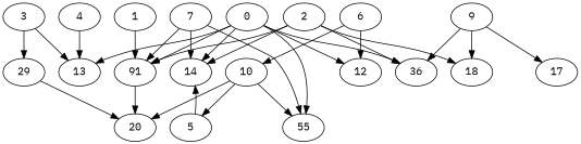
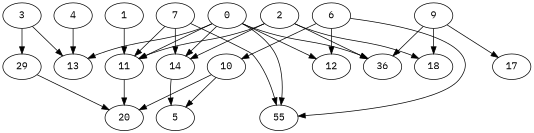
  digraph {
    fontname="IBM Plex Mono"
    node [alpha=0.05 fontname="IBM Plex Mono"]
    edge [fontname="IBM Plex Mono"]
    1 [alpha=0.07 expect_size=40391680]
-   11 [alpha=0.04 expect_size=23107584 label=91]
+   11 [alpha=0.04 expect_size=23107584]
    20 [alpha=0.11 expect_size=25094144]
    2 [alpha=0.20 expect_size=20200448]
    14 [alpha=0.15 expect_size=20707328]
    n6 [alpha=0.18 expect_size=38530048 label=36]
    18 [expect_size=35657728]
    3 [alpha=0.12 expect_size=16640000]
    13 [alpha=0.14 expect_size=39166976]
    n10 [alpha=0.09 expect_size=23336960 label=29]
    4 [alpha=0.06 expect_size=34674688]
    5 [alpha=0.01 expect_size=30292992]
    10 [alpha=0.20 expect_size=51563520]
    6 [alpha=0.14 expect_size=22492160]
    12 [alpha=0.16 expect_size=39500800]
    n16 [expect_size=35973120 label=55]
    7 [expect_size=37044224]
    n18 [alpha=0.15 expect_size=13177856 label=0]
    9 [alpha=0.01 expect_size=13778944]
    17 [alpha=0.13 expect_size=24294400]
    1 -> 11
    11 -> 20
    2 -> 11
    2 -> 14
    2 -> n6
    2 -> 18
    3 -> 13
    3 -> n10
    n10 -> 20
    4 -> 13
-   5 -> 14
+   14 -> 5
    10 -> 20
    10 -> 5
    6 -> 10
    6 -> 12
-   10 -> n16
+   6 -> n16
    7 -> 11
    7 -> 14
    7 -> n16
    n18 -> 11
    n18 -> 14
    n18 -> n6
    n18 -> 13
    n18 -> 12
    n18 -> n16
    9 -> n6
    9 -> 18
    9 -> 17
  }
